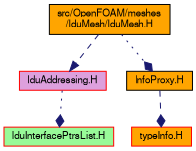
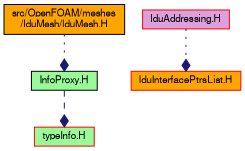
  digraph {
    node [color=red fillcolor=orange fontname=FreeSans fontsize=10 shape=record style=filled]
    edge [arrowhead=diamond color=midnightblue fontname=FreeSans fontsize=10 labelfontname=FreeSans labelfontsize=10 style=dashed]
    n1 [color=black fontcolor=black height=0.2 label="src/OpenFOAM/meshes\l/lduMesh/lduMesh.H" width=0.4]
    n2 [fillcolor=plum height=0.2 label="lduAddressing.H" width=0.4]
-   n3 [color=black height=0.2 label="InfoProxy.H" width=0.4]
-   n4 [fillcolor=palegreen height=0.2 label="lduInterfacePtrsList.H" width=0.4]
-   n5 [height=0.2 label="typeInfo.H" width=0.4]
-   n1 -> n2 [arrowhead=normal]
+   n3 [color=black fillcolor=palegreen height=0.2 label="InfoProxy.H" width=0.4]
+   n4 [height=0.2 label="lduInterfacePtrsList.H" width=0.4]
+   n5 [fillcolor=palegreen height=0.2 label="typeInfo.H" width=0.4]
    n1 -> n3 [style=dotted]
    n2 -> n4 [style=dotted]
    n3 -> n5
  }
